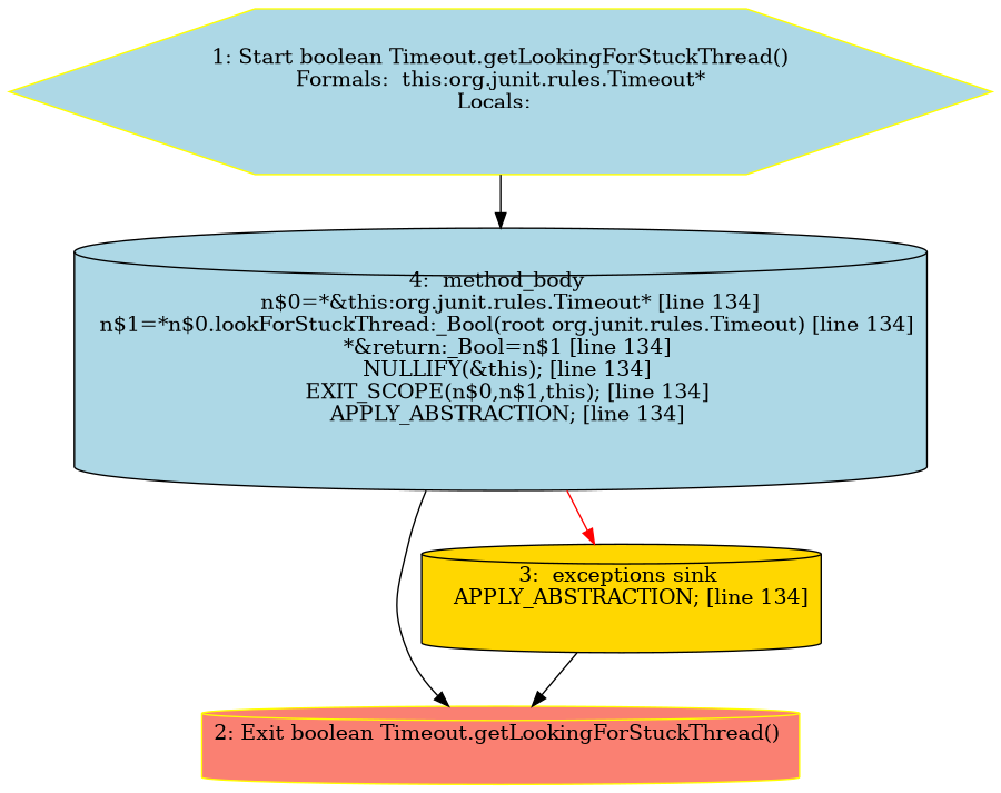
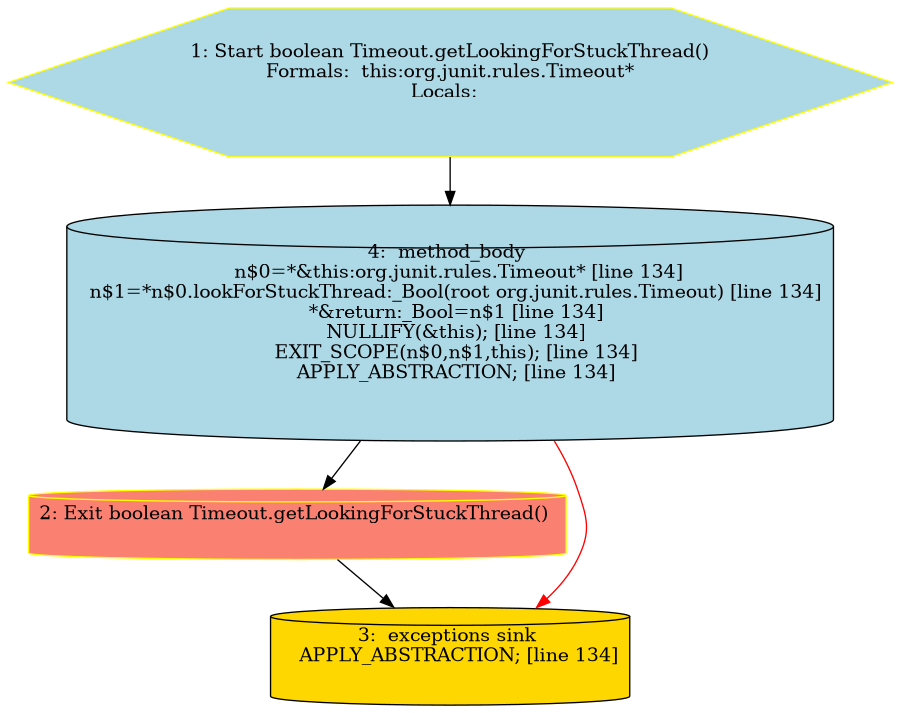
  digraph {
    node [style=filled fillcolor=lightblue shape=cylinder]
    n1 [color=yellow label="1: Start boolean Timeout.getLookingForStuckThread()\nFormals:  this:org.junit.rules.Timeout*\nLocals:  \n  " shape=hexagon]
    n2 [label="4:  method_body \n   n$0=*&this:org.junit.rules.Timeout* [line 134]\n  n$1=*n$0.lookForStuckThread:_Bool(root org.junit.rules.Timeout) [line 134]\n  *&return:_Bool=n$1 [line 134]\n  NULLIFY(&this); [line 134]\n  EXIT_SCOPE(n$0,n$1,this); [line 134]\n  APPLY_ABSTRACTION; [line 134]\n "]
    n3 [color=yellow label="2: Exit boolean Timeout.getLookingForStuckThread() \n  " fillcolor=salmon]
    n4 [label="3:  exceptions sink \n   APPLY_ABSTRACTION; [line 134]\n " fillcolor=gold]
    n1 -> n2
    n2 -> n3
    n2 -> n4 [color=red]
-   n4 -> n3
+   n3 -> n4
  }
